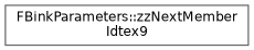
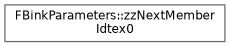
  digraph {
    rankdir=LR
-   n1 [color=grey40 fillcolor=white fontname=Helvetica fontsize=10 height=0.2 label="FBinkParameters::zzNextMember\lIdtex9" shape=box style=filled width=0.4]
+   n1 [color=grey40 fillcolor=white fontname=Helvetica fontsize=10 height=0.2 label="FBinkParameters::zzNextMember\lIdtex0" shape=box style=filled width=0.4]
  }
